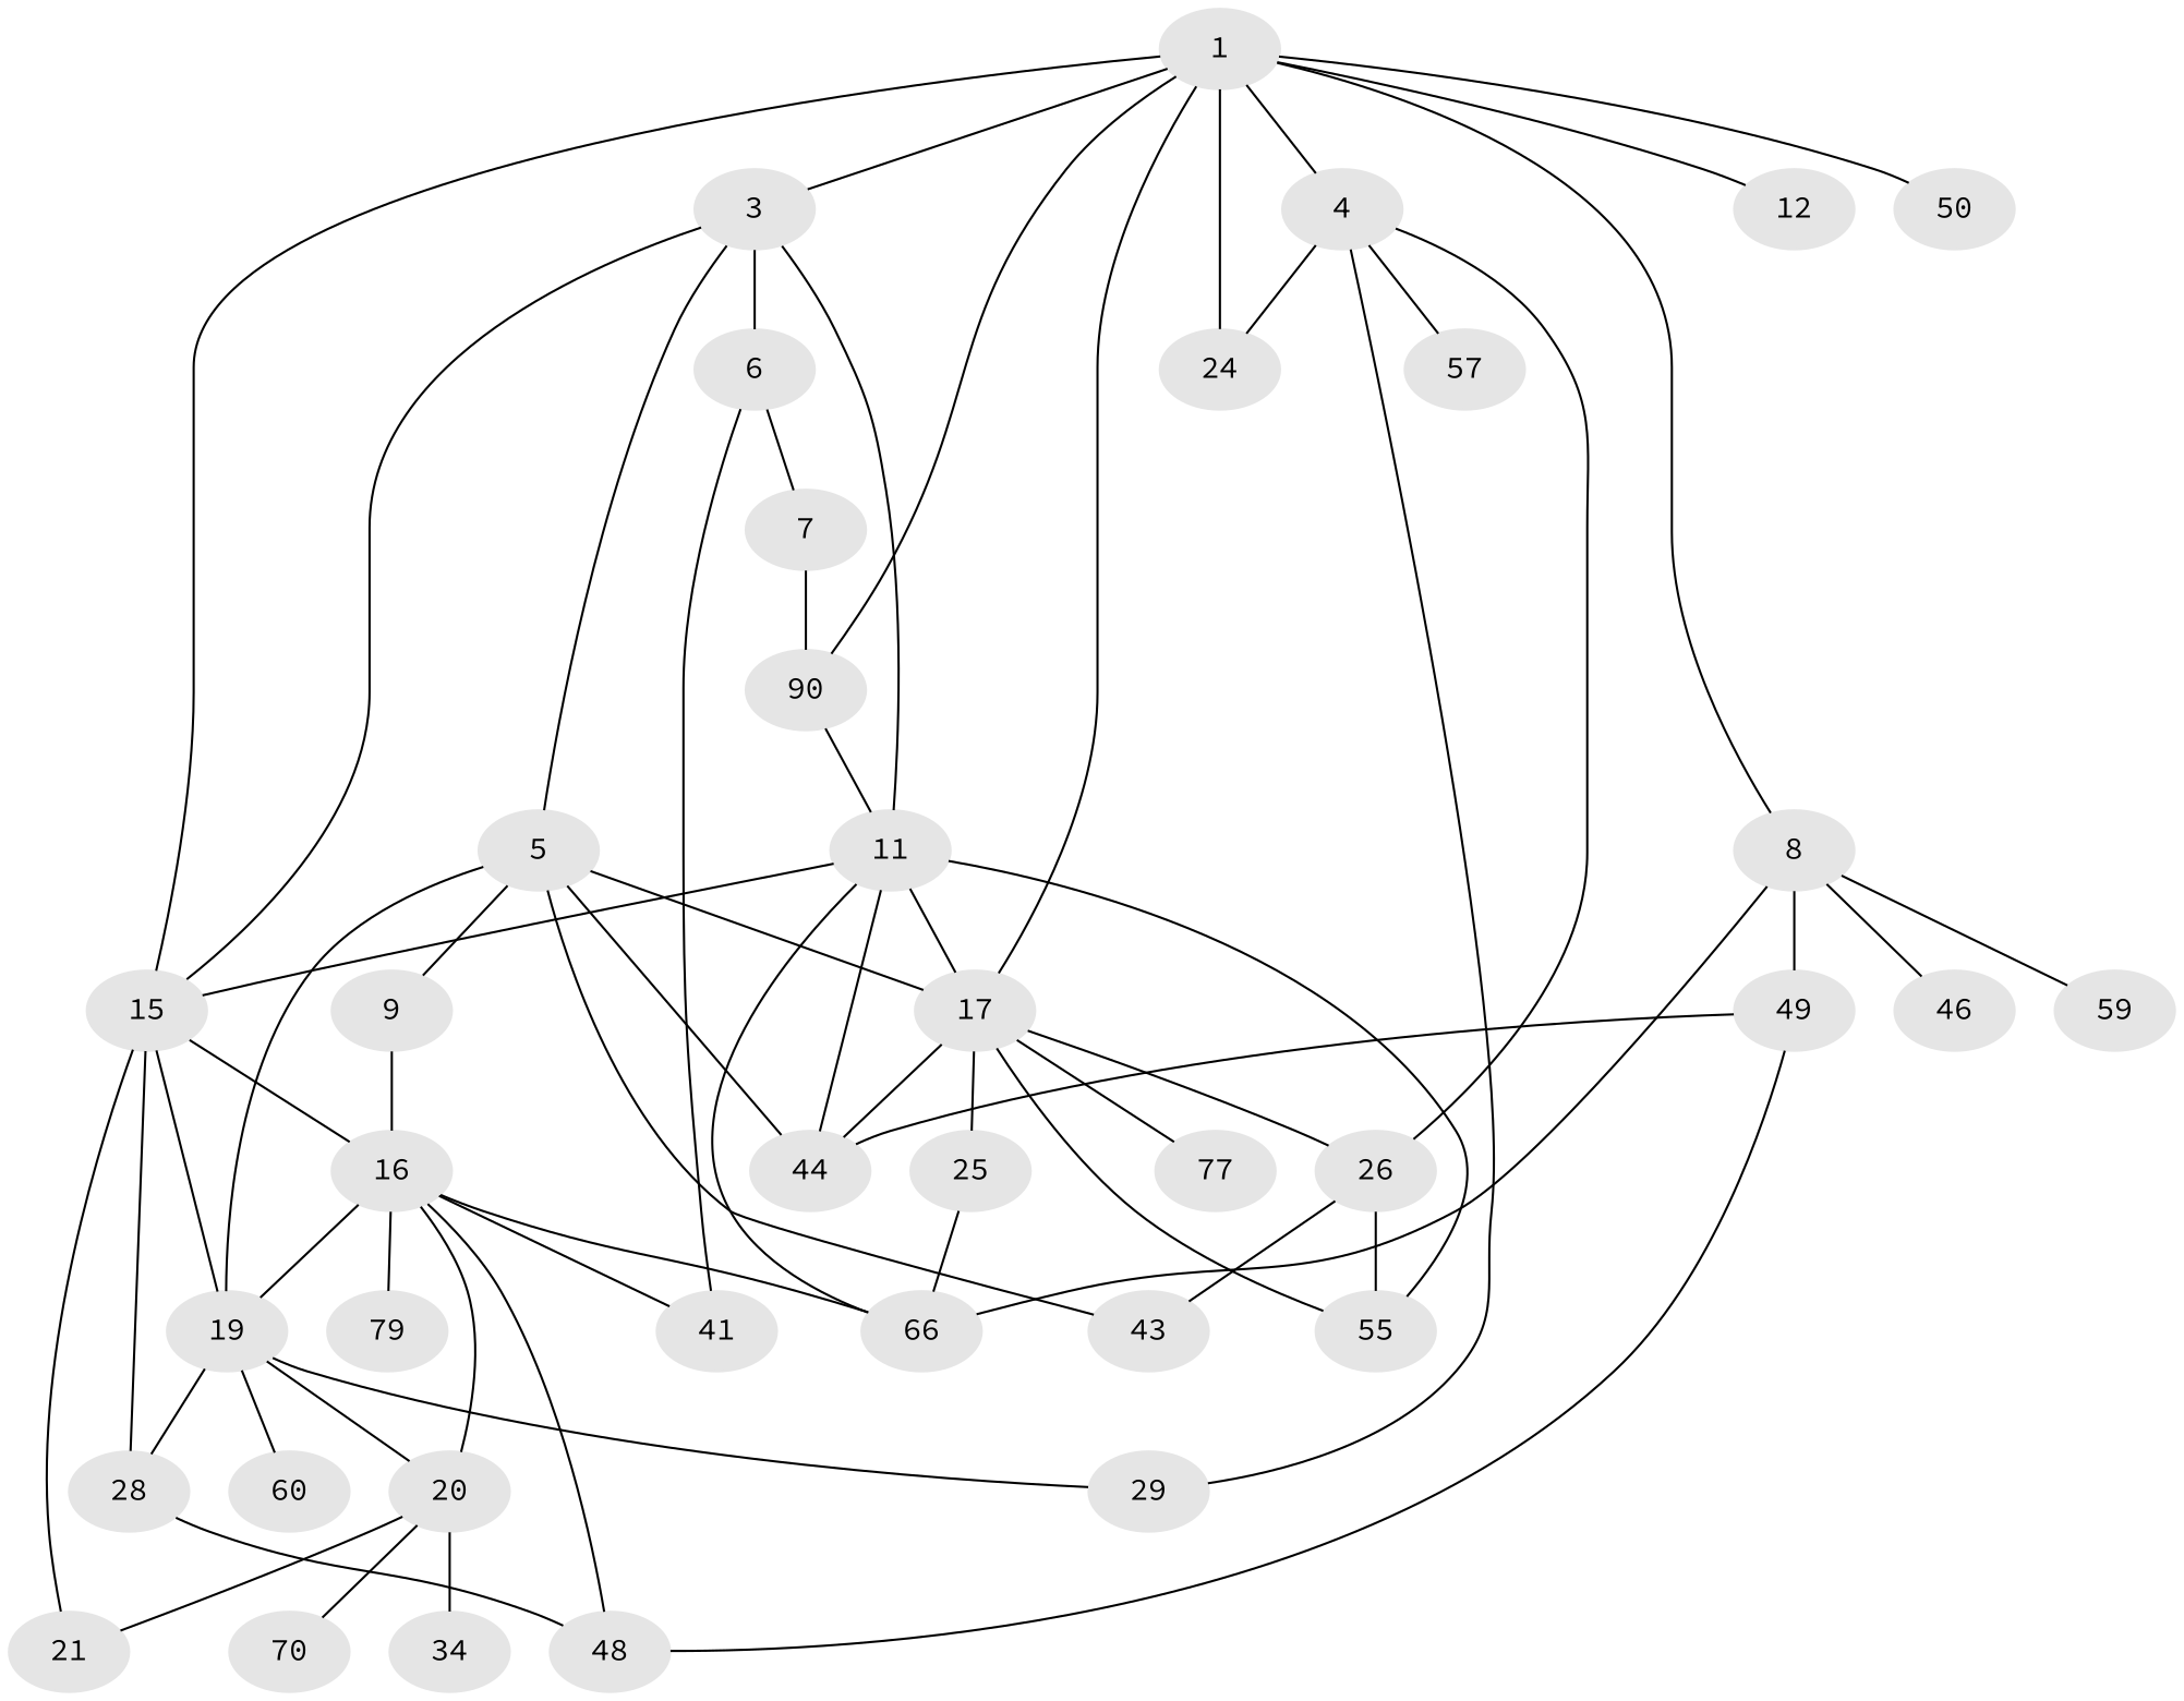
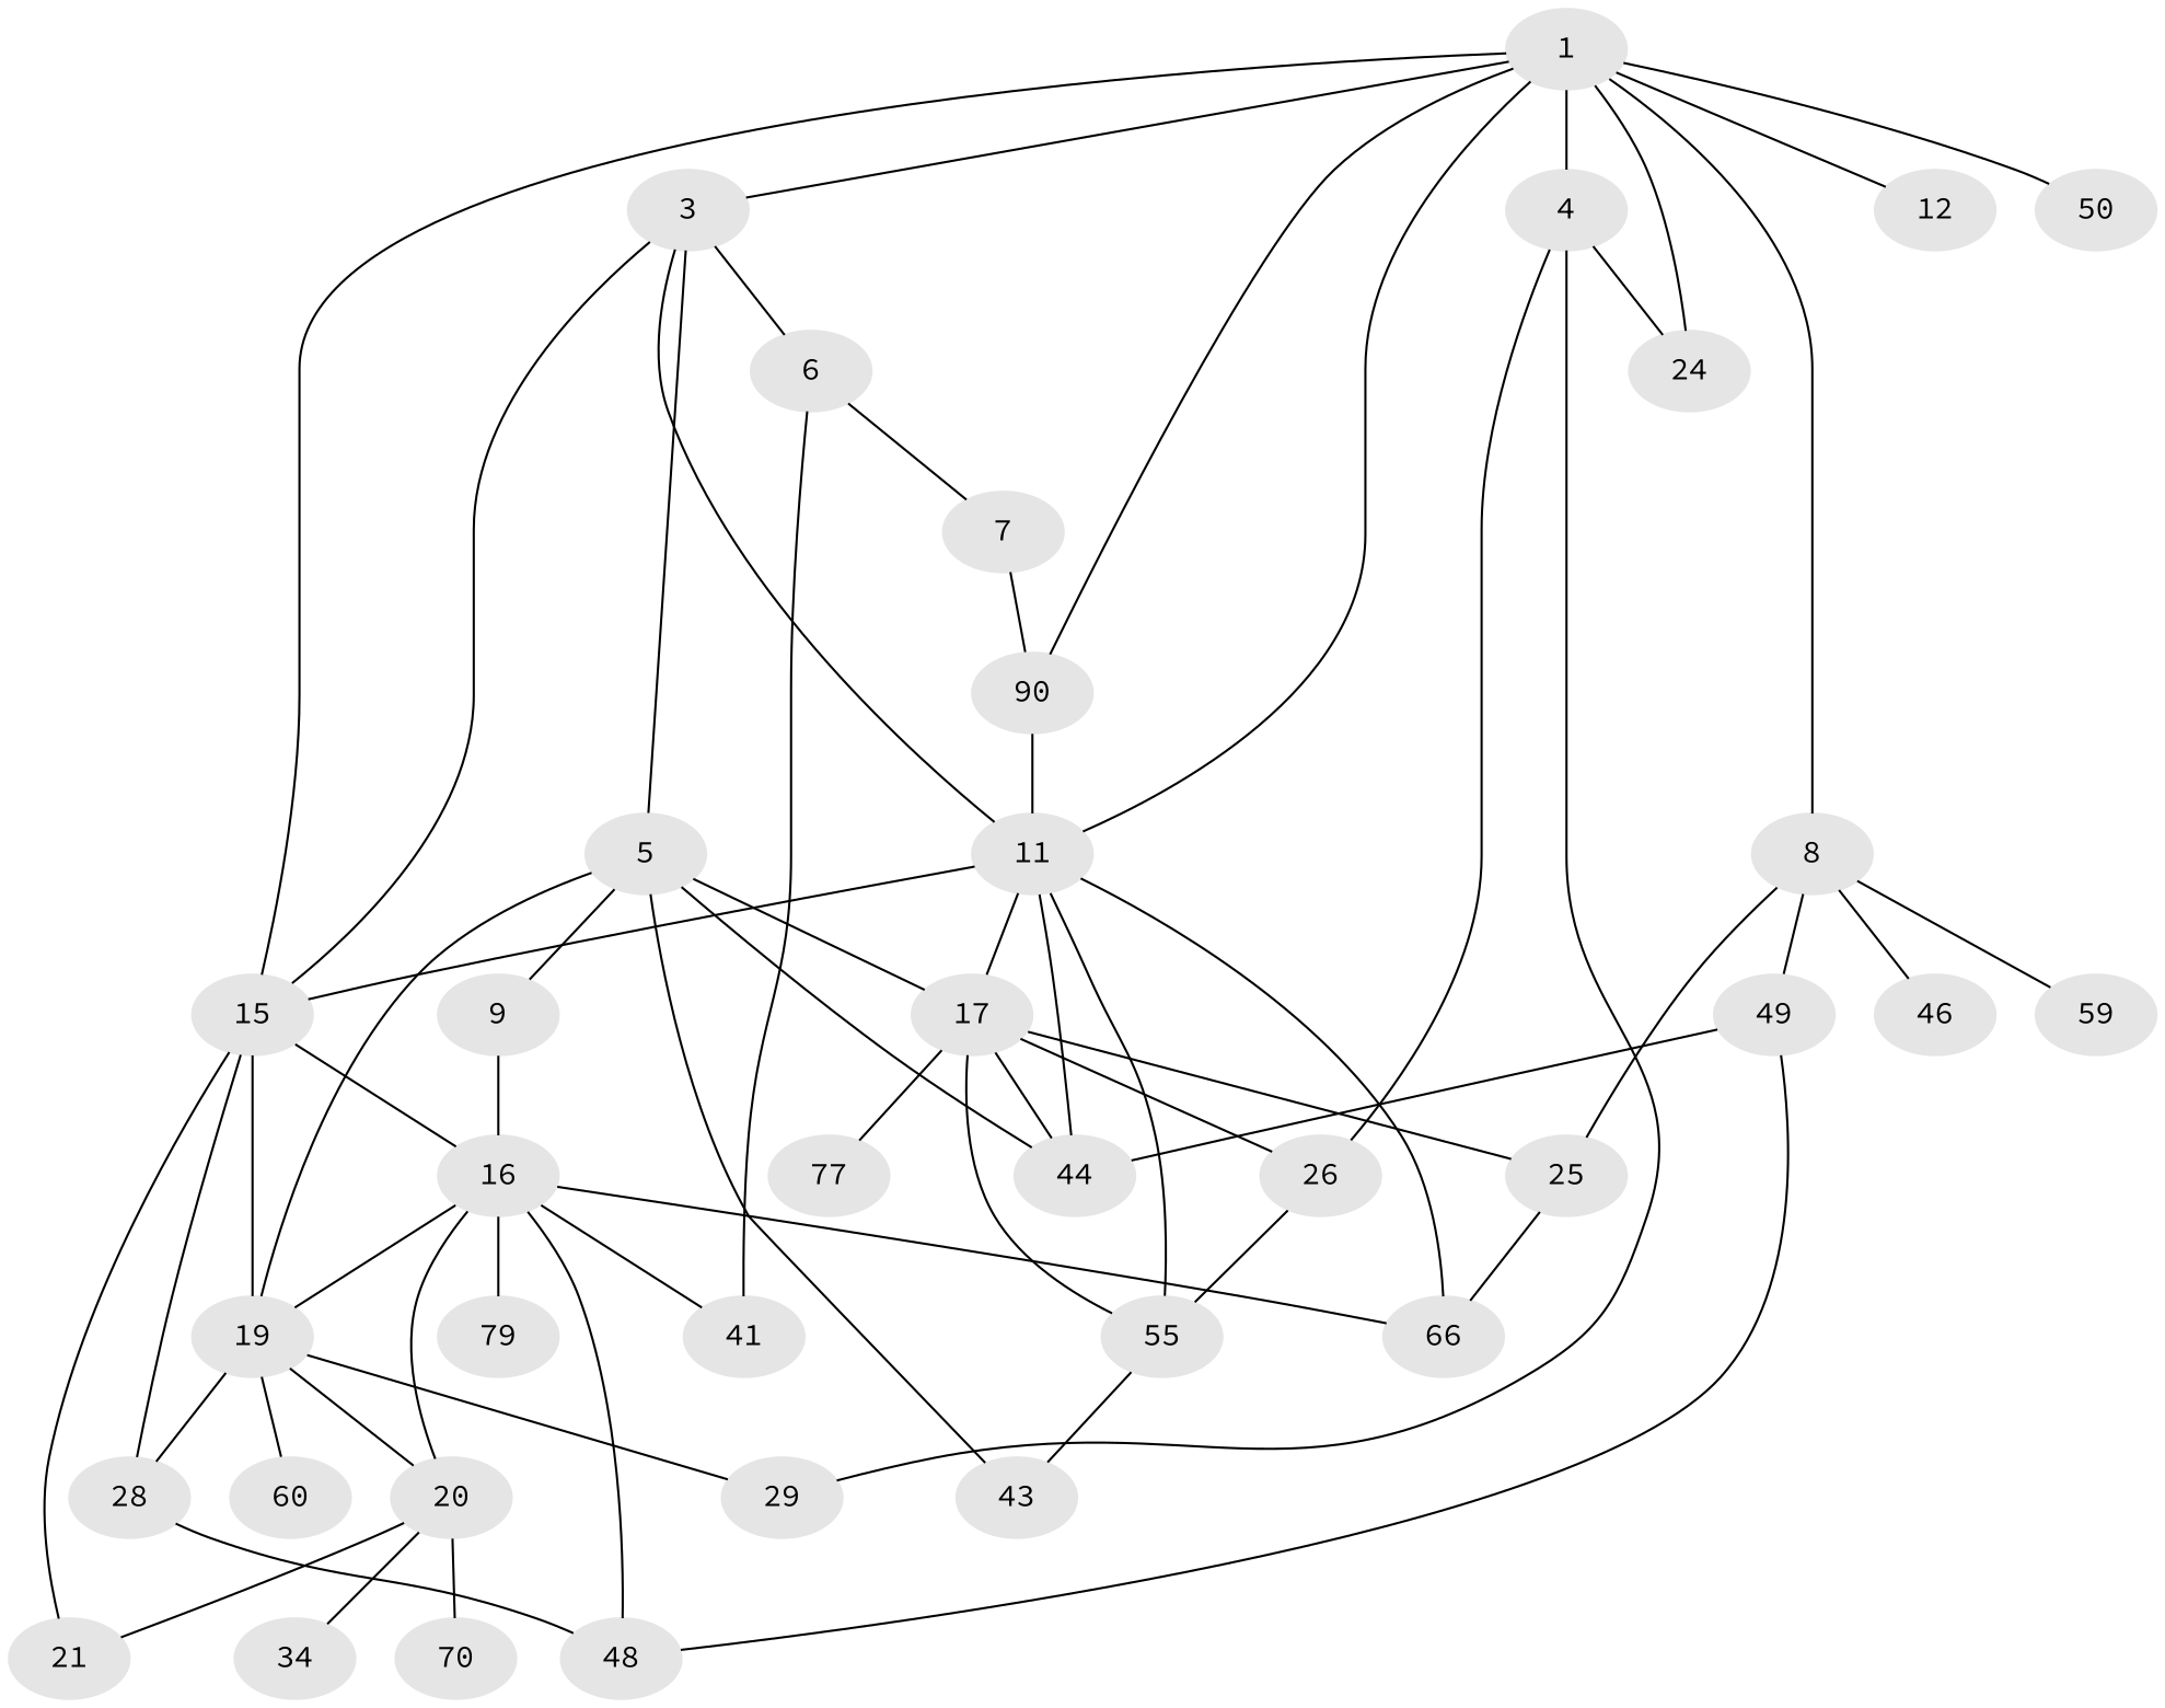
  graph {
    fontname="Source Code Pro"
    node [color=gray90 fontname="Source Code Pro" style=filled]
    edge [fontname="Source Code Pro"]
    1 [super="+30+2+45"]
    3
    4 [super="+35+13"]
    8 [super="+36"]
    n5 [label=90]
    11 [super="+61+53+58"]
    12
    15 [super="+69+39"]
    n9 [label=24 super="+73"]
    50
    5 [super="+40+14+80+82"]
    6
    26 [super="+74"]
    29 [super="+62"]
-   57
    25
    n17 [label=49 super="+47"]
    46
    59
    55 [super="+76"]
    17 [super="+38+31"]
    44 [super="+51"]
    66 [super="+72"]
    19 [super="+27+63"]
    16 [super="+67+64"]
    21
    28 [super="+68"]
    9
    43
    7
    41
    20 [super="+75+23"]
    34
    70
    77
    60
    48
    79
    1 -- 3
    1 -- 4
    1 -- 8
    1 -- n5
-   1 -- 17
+   1 -- 11
    1 -- 12
    1 -- 15
    1 -- n9
    1 -- 50
    3 -- 11
    3 -- 15
    3 -- 5
    3 -- 6
    4 -- n9
    4 -- 26
    4 -- 29
-   4 -- 57
-   8 -- 66
+   8 -- 25
    8 -- n17
    8 -- 46
    8 -- 59
    n5 -- 11
    11 -- 15
    11 -- 55
    11 -- 17 [weight=2]
    11 -- 44
    11 -- 66
    15 -- 19
    15 -- 16
    15 -- 21
    15 -- 28
    5 -- 17
    5 -- 44
    5 -- 19
    5 -- 9
    5 -- 43
    6 -- 7
    6 -- 41
    26 -- 55
-   26 -- 43
+   55 -- 43
    25 -- 66
    n17 -- 44
    n17 -- 48
    17 -- 26
    17 -- 25
    17 -- 55
    17 -- 44
    17 -- 77
    19 -- 29
    19 -- 28
    19 -- 20
    19 -- 60
    16 -- 66
    16 -- 19
    16 -- 41
    16 -- 20
    16 -- 48
    16 -- 79
    28 -- 48
    9 -- 16
    7 -- n5
    20 -- 21
    20 -- 34
    20 -- 70
  }
